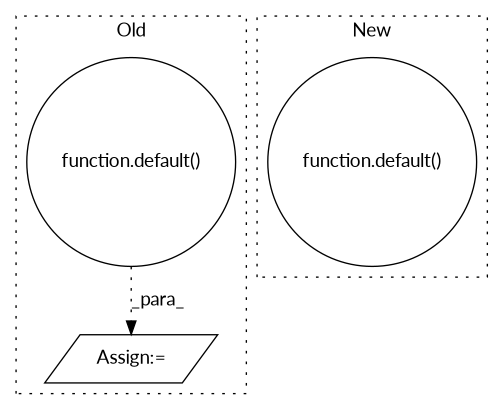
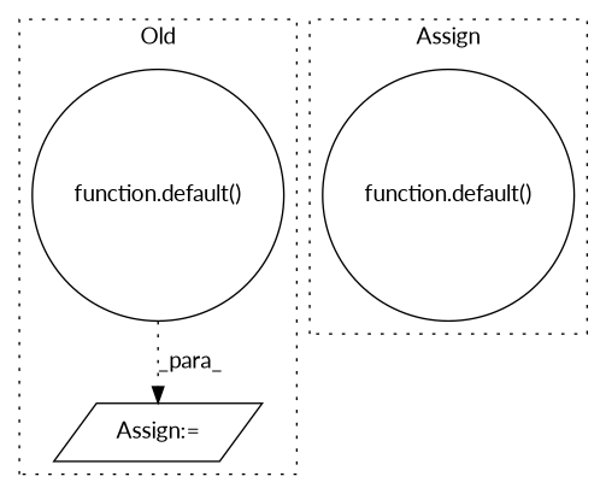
  digraph {
    fontname=Lato
    node [a=75 l="8,1" shape=circle fontname=Lato]
    n1 [label="function.default()" s="7466,7531"]
    n2 [a=68 l=3 label="Assign:=" s=7463 shape=parallelogram]
    n3 [label="function.default()" s="8390,8458"]
    subgraph cluster_1 {
      label=Old
      style=dotted
      n1
      n2
    }
    subgraph cluster_2 {
-     label=New
+     label=Assign
      style=dotted
      n3
    }
    n1 -> n2 [label=_para_ color=black style=dotted fontname=Lato]
  }
